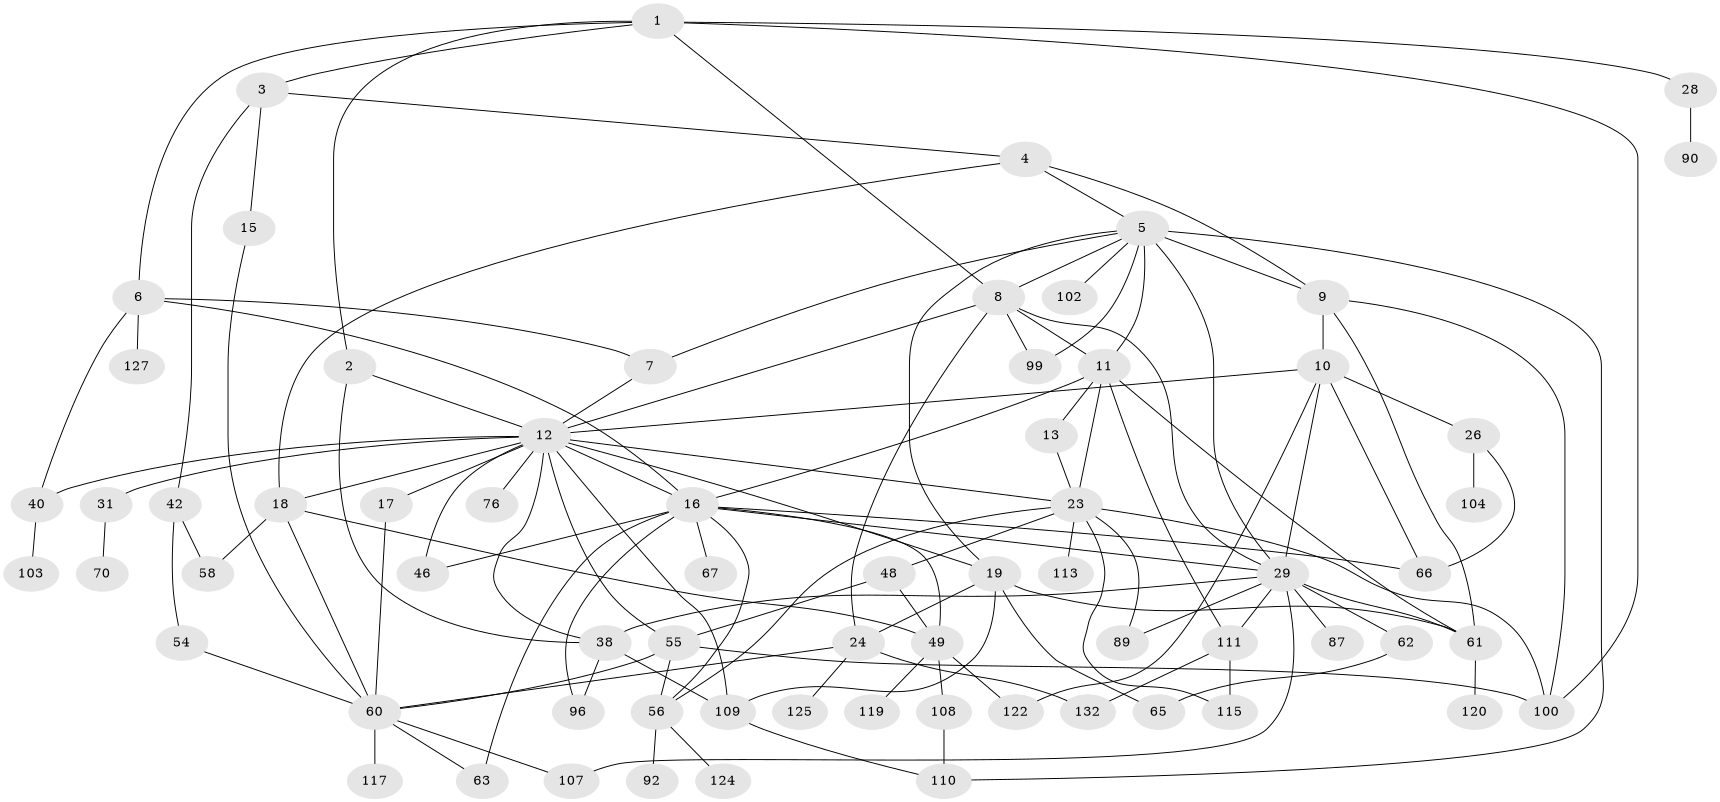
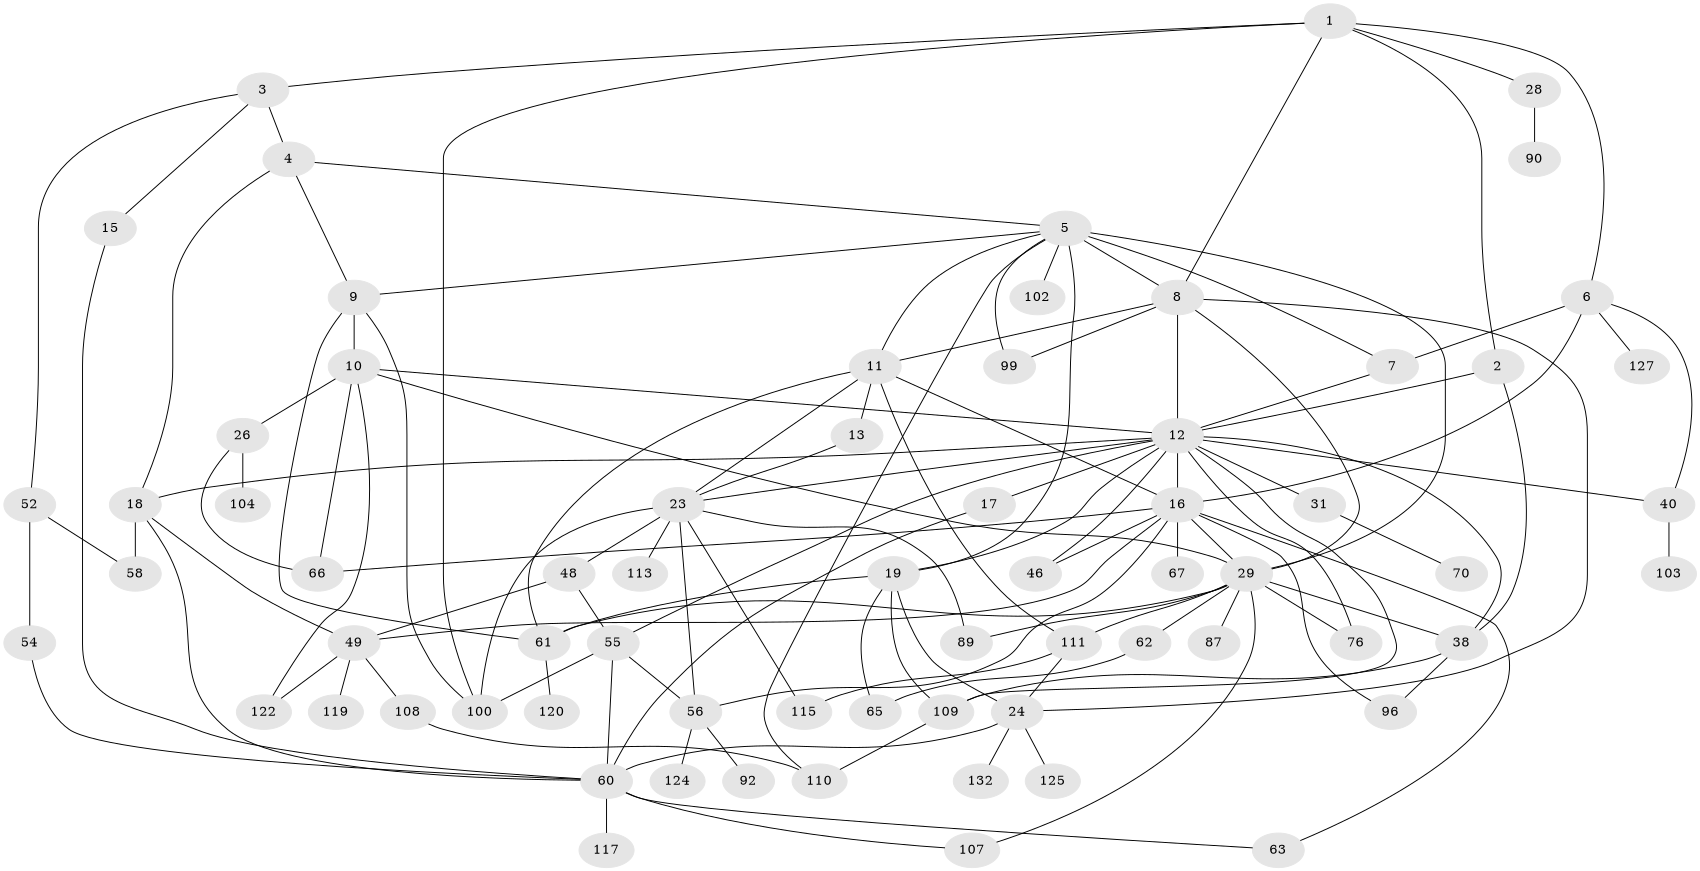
  graph {
    node [color=gray90 style=filled]
    1
    2
    3
    6 [super="+21"]
    8 [super="+69"]
    28
    100 [super="+106"]
    12 [super="+81+88+14+98+57"]
    38 [super="+51"]
    4
    15
-   42 [super="+45"]
+   42 [super="+45" label=52]
    7
    16 [super="+94+22+77+43"]
    40
    127 [super="+134"]
    11 [super="+20"]
    29 [super="+41+33"]
    99
    24 [super="+53"]
    60 [super="+128+64"]
    18
    49 [super="+74"]
    58 [super="+75"]
    90
    19 [super="+36+83"]
    23 [super="+44+32"]
    17 [super="+47+34"]
    31
    46
    55
    76
    109 [super="+112"]
    96 [super="+114"]
    5 [super="+30+35+37"]
    9
    54
    102
    110 [super="+116"]
    10
    61 [super="+72+91"]
    13
    111 [super="+129"]
    65
    89
    62
    87
    107
    66 [super="+135"]
    56 [super="+78+118"]
    63 [super="+68"]
    67
    103
    125
    132
    26 [super="+105+50"]
    122
    120
    104
    48 [super="+95"]
    113
    115
    70
    117
    108
    119
    92
    124
    1 -- 2
    1 -- 3
    1 -- 6
    1 -- 8
    1 -- 28
    1 -- 100
    2 -- 12
    2 -- 38
    3 -- 4
    3 -- 15
    3 -- 42
    6 -- 7
    6 -- 16
    6 -- 40
    6 -- 127
    8 -- 12
    8 -- 11
    8 -- 29
    8 -- 99
    8 -- 24
    28 -- 90
    12 -- 38 [weight=2]
    12 -- 16 [weight=2]
    12 -- 40
    12 -- 18
    12 -- 19
    12 -- 23
    12 -- 17
    12 -- 31
    12 -- 46
    12 -- 55
    12 -- 76
    12 -- 109
    38 -- 109
    38 -- 96
    4 -- 18
    4 -- 5
    4 -- 9
    15 -- 60
    42 -- 58
    42 -- 54
    7 -- 12
    16 -- 29
    16 -- 49
    16 -- 46
    16 -- 96
    16 -- 66
    16 -- 56
    16 -- 63
    16 -- 67
    40 -- 103
    11 -- 16
    11 -- 23 [weight=2]
    11 -- 61
    11 -- 13
    11 -- 111
    29 -- 38
+   29 -- 76
    29 -- 61
    29 -- 111
    29 -- 89
    29 -- 62
    29 -- 87
    29 -- 107
    24 -- 60
    24 -- 125
    24 -- 132
    60 -- 107
    60 -- 63
    60 -- 117
    18 -- 60
    18 -- 49
    18 -- 58
    49 -- 122
    49 -- 108
    49 -- 119
    19 -- 24 [weight=2]
    19 -- 109
    19 -- 61
    19 -- 65
    23 -- 100
    23 -- 89
    23 -- 56
    23 -- 48
    23 -- 113
    23 -- 115
    17 -- 60
    31 -- 70
    55 -- 100
    55 -- 60
    55 -- 56
    109 -- 110
    5 -- 8
    5 -- 7
    5 -- 11
    5 -- 29 [weight=3]
    5 -- 99
    5 -- 19
    5 -- 9
    5 -- 102
    5 -- 110
    9 -- 100
    9 -- 10
    9 -- 61
    54 -- 60
    10 -- 12
    10 -- 29
    10 -- 66
    10 -- 26
    10 -- 122
    61 -- 120
    13 -- 23
-   111 -- 132
+   111 -- 24
    111 -- 115
    62 -- 65
    56 -- 92
    56 -- 124
    26 -- 66
    26 -- 104
    48 -- 49
    48 -- 55
    108 -- 110
  }
